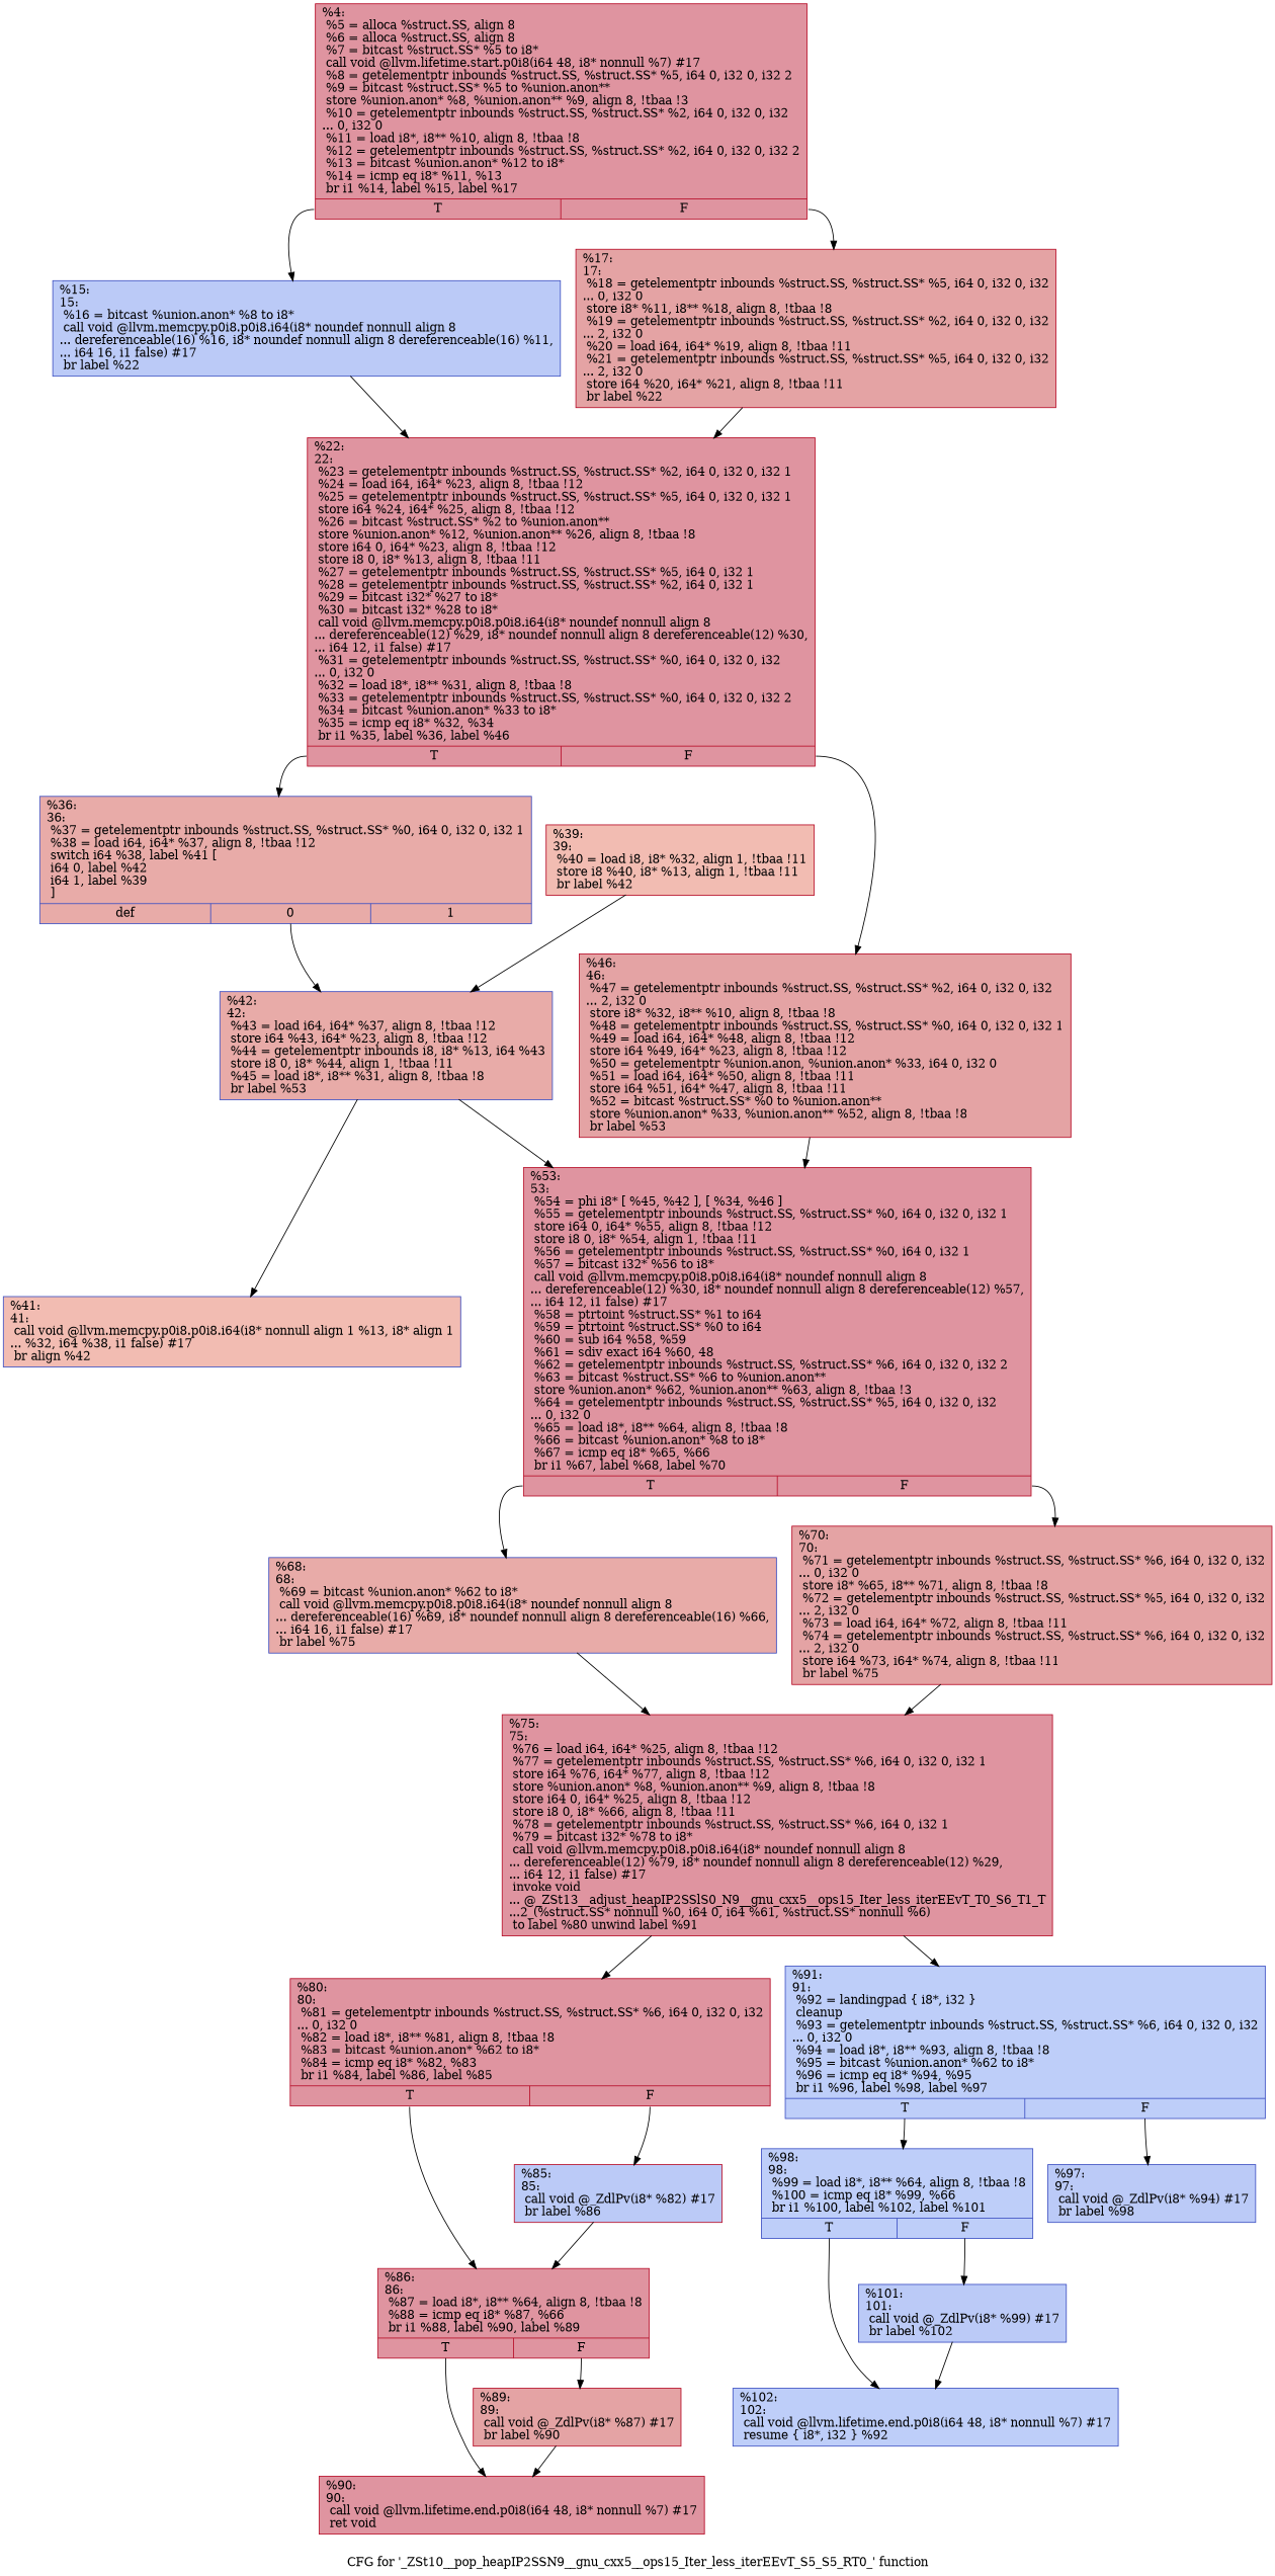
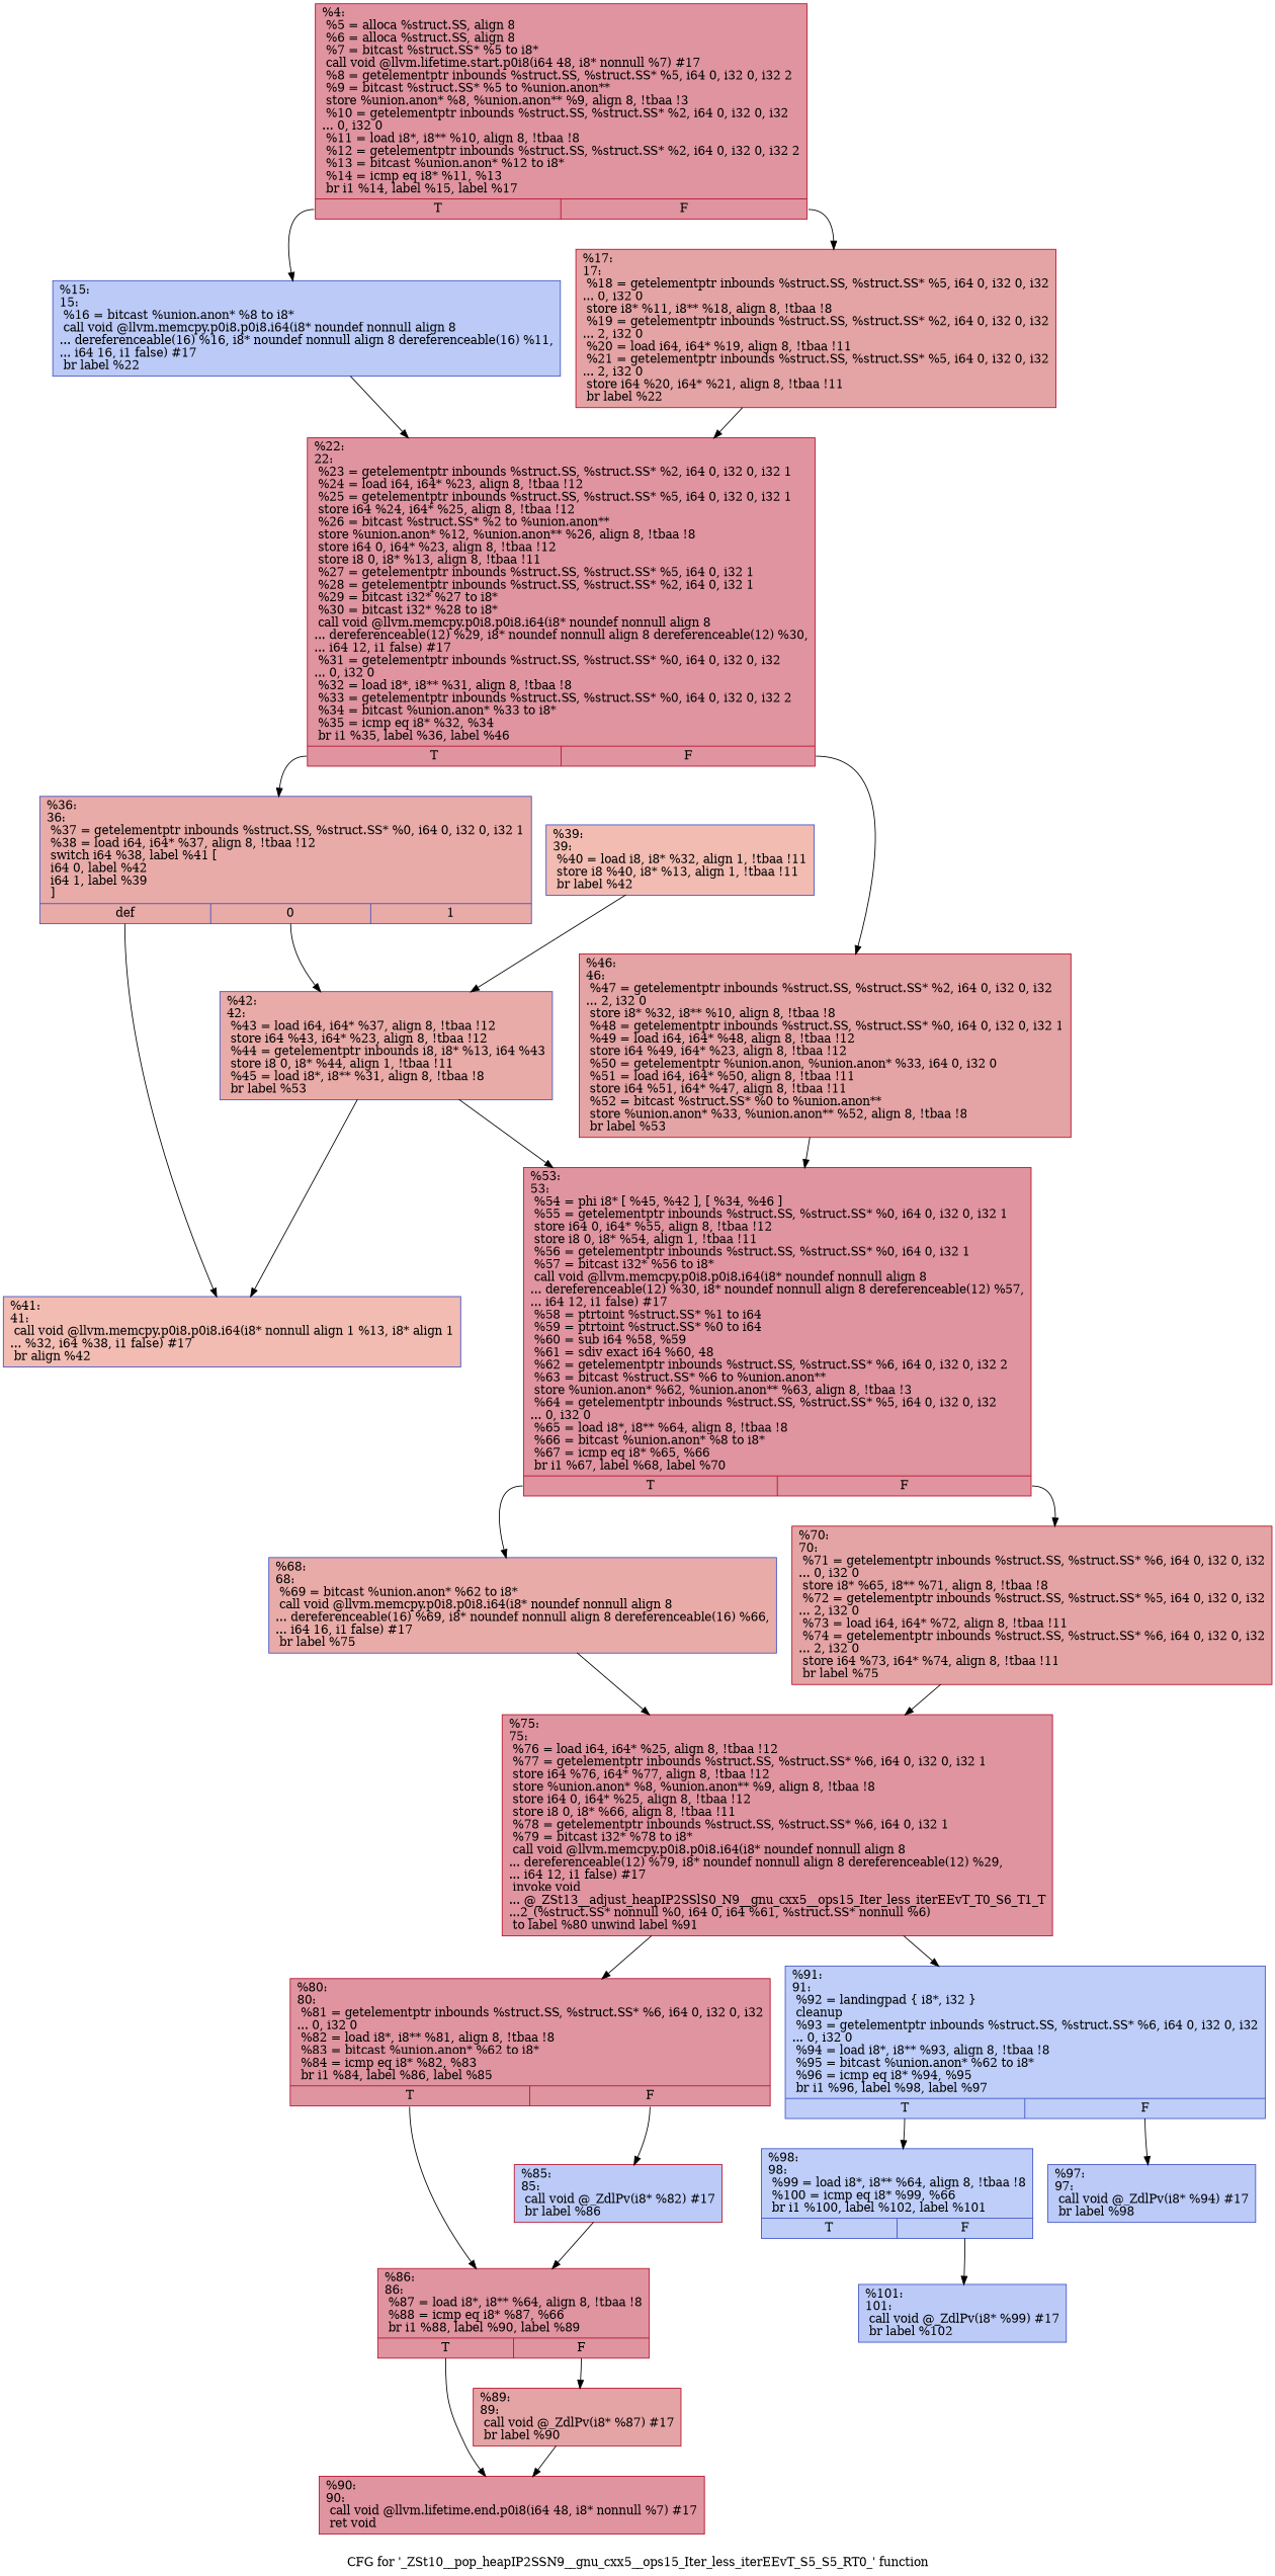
  digraph {
    label="CFG for '_ZSt10__pop_heapIP2SSN9__gnu_cxx5__ops15_Iter_less_iterEEvT_S5_S5_RT0_' function"
    node [color="#b70d28ff" fillcolor="#b70d2870" shape=record style=filled]
    n1 [label="{%4:\l  %5 = alloca %struct.SS, align 8\l  %6 = alloca %struct.SS, align 8\l  %7 = bitcast %struct.SS* %5 to i8*\l  call void @llvm.lifetime.start.p0i8(i64 48, i8* nonnull %7) #17\l  %8 = getelementptr inbounds %struct.SS, %struct.SS* %5, i64 0, i32 0, i32 2\l  %9 = bitcast %struct.SS* %5 to %union.anon**\l  store %union.anon* %8, %union.anon** %9, align 8, !tbaa !3\l  %10 = getelementptr inbounds %struct.SS, %struct.SS* %2, i64 0, i32 0, i32\l... 0, i32 0\l  %11 = load i8*, i8** %10, align 8, !tbaa !8\l  %12 = getelementptr inbounds %struct.SS, %struct.SS* %2, i64 0, i32 0, i32 2\l  %13 = bitcast %union.anon* %12 to i8*\l  %14 = icmp eq i8* %11, %13\l  br i1 %14, label %15, label %17\l|{<s0>T|<s1>F}}"]
    n2 [color="#3d50c3ff" fillcolor="#6687ed70" label="{%15:\l15:                                               \l  %16 = bitcast %union.anon* %8 to i8*\l  call void @llvm.memcpy.p0i8.p0i8.i64(i8* noundef nonnull align 8\l... dereferenceable(16) %16, i8* noundef nonnull align 8 dereferenceable(16) %11,\l... i64 16, i1 false) #17\l  br label %22\l}"]
    n3 [fillcolor="#c32e3170" label="{%17:\l17:                                               \l  %18 = getelementptr inbounds %struct.SS, %struct.SS* %5, i64 0, i32 0, i32\l... 0, i32 0\l  store i8* %11, i8** %18, align 8, !tbaa !8\l  %19 = getelementptr inbounds %struct.SS, %struct.SS* %2, i64 0, i32 0, i32\l... 2, i32 0\l  %20 = load i64, i64* %19, align 8, !tbaa !11\l  %21 = getelementptr inbounds %struct.SS, %struct.SS* %5, i64 0, i32 0, i32\l... 2, i32 0\l  store i64 %20, i64* %21, align 8, !tbaa !11\l  br label %22\l}"]
    n4 [label="{%22:\l22:                                               \l  %23 = getelementptr inbounds %struct.SS, %struct.SS* %2, i64 0, i32 0, i32 1\l  %24 = load i64, i64* %23, align 8, !tbaa !12\l  %25 = getelementptr inbounds %struct.SS, %struct.SS* %5, i64 0, i32 0, i32 1\l  store i64 %24, i64* %25, align 8, !tbaa !12\l  %26 = bitcast %struct.SS* %2 to %union.anon**\l  store %union.anon* %12, %union.anon** %26, align 8, !tbaa !8\l  store i64 0, i64* %23, align 8, !tbaa !12\l  store i8 0, i8* %13, align 8, !tbaa !11\l  %27 = getelementptr inbounds %struct.SS, %struct.SS* %5, i64 0, i32 1\l  %28 = getelementptr inbounds %struct.SS, %struct.SS* %2, i64 0, i32 1\l  %29 = bitcast i32* %27 to i8*\l  %30 = bitcast i32* %28 to i8*\l  call void @llvm.memcpy.p0i8.p0i8.i64(i8* noundef nonnull align 8\l... dereferenceable(12) %29, i8* noundef nonnull align 8 dereferenceable(12) %30,\l... i64 12, i1 false) #17\l  %31 = getelementptr inbounds %struct.SS, %struct.SS* %0, i64 0, i32 0, i32\l... 0, i32 0\l  %32 = load i8*, i8** %31, align 8, !tbaa !8\l  %33 = getelementptr inbounds %struct.SS, %struct.SS* %0, i64 0, i32 0, i32 2\l  %34 = bitcast %union.anon* %33 to i8*\l  %35 = icmp eq i8* %32, %34\l  br i1 %35, label %36, label %46\l|{<s0>T|<s1>F}}"]
    n5 [color="#3d50c3ff" fillcolor="#cc403a70" label="{%36:\l36:                                               \l  %37 = getelementptr inbounds %struct.SS, %struct.SS* %0, i64 0, i32 0, i32 1\l  %38 = load i64, i64* %37, align 8, !tbaa !12\l  switch i64 %38, label %41 [\l    i64 0, label %42\l    i64 1, label %39\l  ]\l|{<s0>def|<s1>0|<s2>1}}"]
    n6 [fillcolor="#c32e3170" label="{%46:\l46:                                               \l  %47 = getelementptr inbounds %struct.SS, %struct.SS* %2, i64 0, i32 0, i32\l... 2, i32 0\l  store i8* %32, i8** %10, align 8, !tbaa !8\l  %48 = getelementptr inbounds %struct.SS, %struct.SS* %0, i64 0, i32 0, i32 1\l  %49 = load i64, i64* %48, align 8, !tbaa !12\l  store i64 %49, i64* %23, align 8, !tbaa !12\l  %50 = getelementptr %union.anon, %union.anon* %33, i64 0, i32 0\l  %51 = load i64, i64* %50, align 8, !tbaa !11\l  store i64 %51, i64* %47, align 8, !tbaa !11\l  %52 = bitcast %struct.SS* %0 to %union.anon**\l  store %union.anon* %33, %union.anon** %52, align 8, !tbaa !8\l  br label %53\l}"]
    n7 [color="#3d50c3ff" fillcolor="#e1675170" label="{%41:\l41:                                               \l  call void @llvm.memcpy.p0i8.p0i8.i64(i8* nonnull align 1 %13, i8* align 1\l... %32, i64 %38, i1 false) #17\l  br align %42\l}"]
    n8 [color="#3d50c3ff" fillcolor="#cc403a70" label="{%42:\l42:                                               \l  %43 = load i64, i64* %37, align 8, !tbaa !12\l  store i64 %43, i64* %23, align 8, !tbaa !12\l  %44 = getelementptr inbounds i8, i8* %13, i64 %43\l  store i8 0, i8* %44, align 1, !tbaa !11\l  %45 = load i8*, i8** %31, align 8, !tbaa !8\l  br label %53\l}"]
    n9 [label="{%53:\l53:                                               \l  %54 = phi i8* [ %45, %42 ], [ %34, %46 ]\l  %55 = getelementptr inbounds %struct.SS, %struct.SS* %0, i64 0, i32 0, i32 1\l  store i64 0, i64* %55, align 8, !tbaa !12\l  store i8 0, i8* %54, align 1, !tbaa !11\l  %56 = getelementptr inbounds %struct.SS, %struct.SS* %0, i64 0, i32 1\l  %57 = bitcast i32* %56 to i8*\l  call void @llvm.memcpy.p0i8.p0i8.i64(i8* noundef nonnull align 8\l... dereferenceable(12) %30, i8* noundef nonnull align 8 dereferenceable(12) %57,\l... i64 12, i1 false) #17\l  %58 = ptrtoint %struct.SS* %1 to i64\l  %59 = ptrtoint %struct.SS* %0 to i64\l  %60 = sub i64 %58, %59\l  %61 = sdiv exact i64 %60, 48\l  %62 = getelementptr inbounds %struct.SS, %struct.SS* %6, i64 0, i32 0, i32 2\l  %63 = bitcast %struct.SS* %6 to %union.anon**\l  store %union.anon* %62, %union.anon** %63, align 8, !tbaa !3\l  %64 = getelementptr inbounds %struct.SS, %struct.SS* %5, i64 0, i32 0, i32\l... 0, i32 0\l  %65 = load i8*, i8** %64, align 8, !tbaa !8\l  %66 = bitcast %union.anon* %8 to i8*\l  %67 = icmp eq i8* %65, %66\l  br i1 %67, label %68, label %70\l|{<s0>T|<s1>F}}"]
-   n10 [fillcolor="#e1675170" label="{%39:\l39:                                               \l  %40 = load i8, i8* %32, align 1, !tbaa !11\l  store i8 %40, i8* %13, align 1, !tbaa !11\l  br label %42\l}"]
+   n10 [color="#3d50c3ff" fillcolor="#e1675170" label="{%39:\l39:                                               \l  %40 = load i8, i8* %32, align 1, !tbaa !11\l  store i8 %40, i8* %13, align 1, !tbaa !11\l  br label %42\l}"]
    n11 [color="#3d50c3ff" fillcolor="#cc403a70" label="{%68:\l68:                                               \l  %69 = bitcast %union.anon* %62 to i8*\l  call void @llvm.memcpy.p0i8.p0i8.i64(i8* noundef nonnull align 8\l... dereferenceable(16) %69, i8* noundef nonnull align 8 dereferenceable(16) %66,\l... i64 16, i1 false) #17\l  br label %75\l}"]
    n12 [fillcolor="#c32e3170" label="{%70:\l70:                                               \l  %71 = getelementptr inbounds %struct.SS, %struct.SS* %6, i64 0, i32 0, i32\l... 0, i32 0\l  store i8* %65, i8** %71, align 8, !tbaa !8\l  %72 = getelementptr inbounds %struct.SS, %struct.SS* %5, i64 0, i32 0, i32\l... 2, i32 0\l  %73 = load i64, i64* %72, align 8, !tbaa !11\l  %74 = getelementptr inbounds %struct.SS, %struct.SS* %6, i64 0, i32 0, i32\l... 2, i32 0\l  store i64 %73, i64* %74, align 8, !tbaa !11\l  br label %75\l}"]
    n13 [label="{%75:\l75:                                               \l  %76 = load i64, i64* %25, align 8, !tbaa !12\l  %77 = getelementptr inbounds %struct.SS, %struct.SS* %6, i64 0, i32 0, i32 1\l  store i64 %76, i64* %77, align 8, !tbaa !12\l  store %union.anon* %8, %union.anon** %9, align 8, !tbaa !8\l  store i64 0, i64* %25, align 8, !tbaa !12\l  store i8 0, i8* %66, align 8, !tbaa !11\l  %78 = getelementptr inbounds %struct.SS, %struct.SS* %6, i64 0, i32 1\l  %79 = bitcast i32* %78 to i8*\l  call void @llvm.memcpy.p0i8.p0i8.i64(i8* noundef nonnull align 8\l... dereferenceable(12) %79, i8* noundef nonnull align 8 dereferenceable(12) %29,\l... i64 12, i1 false) #17\l  invoke void\l... @_ZSt13__adjust_heapIP2SSlS0_N9__gnu_cxx5__ops15_Iter_less_iterEEvT_T0_S6_T1_T\l...2_(%struct.SS* nonnull %0, i64 0, i64 %61, %struct.SS* nonnull %6)\l          to label %80 unwind label %91\l}"]
    n14 [label="{%80:\l80:                                               \l  %81 = getelementptr inbounds %struct.SS, %struct.SS* %6, i64 0, i32 0, i32\l... 0, i32 0\l  %82 = load i8*, i8** %81, align 8, !tbaa !8\l  %83 = bitcast %union.anon* %62 to i8*\l  %84 = icmp eq i8* %82, %83\l  br i1 %84, label %86, label %85\l|{<s0>T|<s1>F}}"]
    n15 [color="#3d50c3ff" fillcolor="#6c8ff170" label="{%91:\l91:                                               \l  %92 = landingpad \{ i8*, i32 \}\l          cleanup\l  %93 = getelementptr inbounds %struct.SS, %struct.SS* %6, i64 0, i32 0, i32\l... 0, i32 0\l  %94 = load i8*, i8** %93, align 8, !tbaa !8\l  %95 = bitcast %union.anon* %62 to i8*\l  %96 = icmp eq i8* %94, %95\l  br i1 %96, label %98, label %97\l|{<s0>T|<s1>F}}"]
    n16 [label="{%86:\l86:                                               \l  %87 = load i8*, i8** %64, align 8, !tbaa !8\l  %88 = icmp eq i8* %87, %66\l  br i1 %88, label %90, label %89\l|{<s0>T|<s1>F}}"]
    n17 [fillcolor="#6687ed70" label="{%85:\l85:                                               \l  call void @_ZdlPv(i8* %82) #17\l  br label %86\l}"]
    n18 [color="#3d50c3ff" fillcolor="#6c8ff170" label="{%98:\l98:                                               \l  %99 = load i8*, i8** %64, align 8, !tbaa !8\l  %100 = icmp eq i8* %99, %66\l  br i1 %100, label %102, label %101\l|{<s0>T|<s1>F}}"]
    n19 [color="#3d50c3ff" fillcolor="#6687ed70" label="{%97:\l97:                                               \l  call void @_ZdlPv(i8* %94) #17\l  br label %98\l}"]
    n20 [label="{%90:\l90:                                               \l  call void @llvm.lifetime.end.p0i8(i64 48, i8* nonnull %7) #17\l  ret void\l}"]
    n21 [fillcolor="#c32e3170" label="{%89:\l89:                                               \l  call void @_ZdlPv(i8* %87) #17\l  br label %90\l}"]
-   n22 [color="#3d50c3ff" fillcolor="#6c8ff170" label="{%102:\l102:                                              \l  call void @llvm.lifetime.end.p0i8(i64 48, i8* nonnull %7) #17\l  resume \{ i8*, i32 \} %92\l}"]
    n23 [color="#3d50c3ff" fillcolor="#6687ed70" label="{%101:\l101:                                              \l  call void @_ZdlPv(i8* %99) #17\l  br label %102\l}"]
    n1 -> n2 [tailport=s0]
    n1 -> n3 [tailport=s1]
    n2 -> n4
    n3 -> n4
    n4 -> n5 [tailport=s0]
    n4 -> n6 [tailport=s1]
+   n5 -> n7 [tailport=s0]
    n5 -> n8 [tailport=s1]
    n6 -> n9
    n8 -> n7
    n8 -> n9
    n9 -> n11 [tailport=s0]
    n9 -> n12 [tailport=s1]
    n10 -> n8
    n11 -> n13
    n12 -> n13
    n13 -> n14
    n13 -> n15
    n14 -> n16 [tailport=s0]
    n14 -> n17 [tailport=s1]
    n15 -> n18 [tailport=s0]
    n15 -> n19 [tailport=s1]
    n16 -> n20 [tailport=s0]
    n16 -> n21 [tailport=s1]
    n17 -> n16
-   n18 -> n22 [tailport=s0]
    n18 -> n23 [tailport=s1]
    n21 -> n20
-   n23 -> n22
  }
